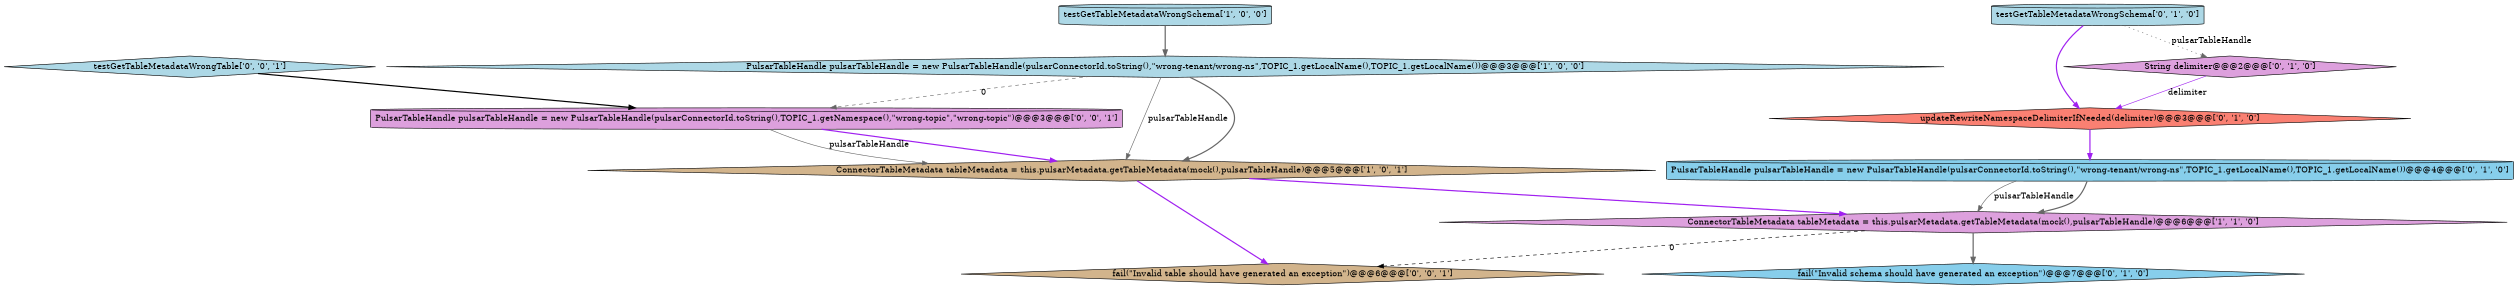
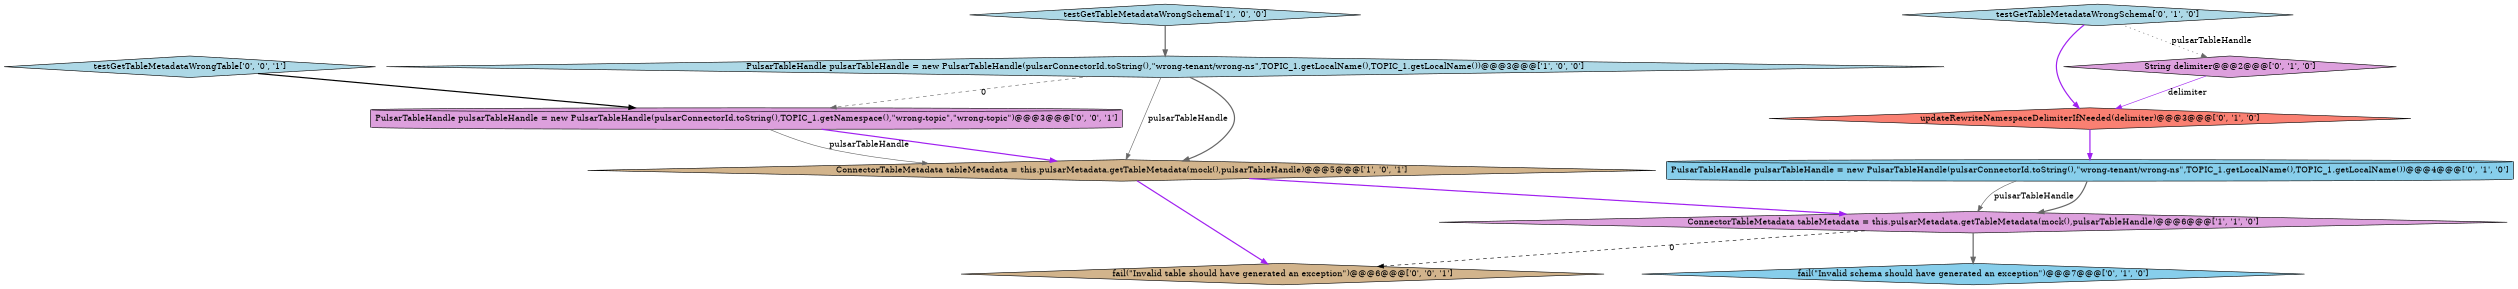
  digraph {
    node [fillcolor=lightblue shape=diamond style=filled]
    edge [color=gray40 style=bold]
    n1 [fillcolor=plum label="ConnectorTableMetadata tableMetadata = this.pulsarMetadata.getTableMetadata(mock(),pulsarTableHandle)@@@6@@@['1', '1', '0']"]
    n2 [fillcolor=skyblue label="fail(\"Invalid schema should have generated an exception\")@@@7@@@['0', '1', '0']"]
    n3 [fillcolor=tan label="fail(\"Invalid table should have generated an exception\")@@@6@@@['0', '0', '1']"]
    n4 [label="PulsarTableHandle pulsarTableHandle = new PulsarTableHandle(pulsarConnectorId.toString(),\"wrong-tenant/wrong-ns\",TOPIC_1.getLocalName(),TOPIC_1.getLocalName())@@@3@@@['1', '0', '0']"]
    n5 [fillcolor=plum label="PulsarTableHandle pulsarTableHandle = new PulsarTableHandle(pulsarConnectorId.toString(),TOPIC_1.getNamespace(),\"wrong-topic\",\"wrong-topic\")@@@3@@@['0', '0', '1']" shape=cylinder]
    n6 [fillcolor=tan label="ConnectorTableMetadata tableMetadata = this.pulsarMetadata.getTableMetadata(mock(),pulsarTableHandle)@@@5@@@['1', '0', '1']"]
-   n7 [label="testGetTableMetadataWrongSchema['0', '1', '0']" shape=cylinder]
+   n7 [label="testGetTableMetadataWrongSchema['0', '1', '0']"]
    n8 [fillcolor=plum label="String delimiter@@@2@@@['0', '1', '0']"]
    n9 [fillcolor=salmon label="updateRewriteNamespaceDelimiterIfNeeded(delimiter)@@@3@@@['0', '1', '0']"]
    n10 [fillcolor=skyblue label="PulsarTableHandle pulsarTableHandle = new PulsarTableHandle(pulsarConnectorId.toString(),\"wrong-tenant/wrong-ns\",TOPIC_1.getLocalName(),TOPIC_1.getLocalName())@@@4@@@['0', '1', '0']" shape=cylinder]
    n11 [label="testGetTableMetadataWrongTable['0', '0', '1']"]
-   n12 [label="testGetTableMetadataWrongSchema['1', '0', '0']" shape=cylinder]
+   n12 [label="testGetTableMetadataWrongSchema['1', '0', '0']"]
    n1 -> n2
    n1 -> n3 [color=black label=0 style=dashed]
    n4 -> n5 [label=0 style=dashed]
    n4 -> n6 [label=pulsarTableHandle style=solid]
    n4 -> n6
    n5 -> n6 [color=purple]
    n5 -> n6 [label=pulsarTableHandle style=solid]
    n6 -> n1 [color=purple]
    n6 -> n3 [color=purple]
    n7 -> n8 [label=pulsarTableHandle style=dotted]
    n7 -> n9 [color=purple]
    n8 -> n9 [color=purple label=delimiter style=solid]
    n9 -> n10 [color=purple]
    n10 -> n1 [label=pulsarTableHandle style=solid]
    n10 -> n1
    n11 -> n5 [color=black]
    n12 -> n4
  }
